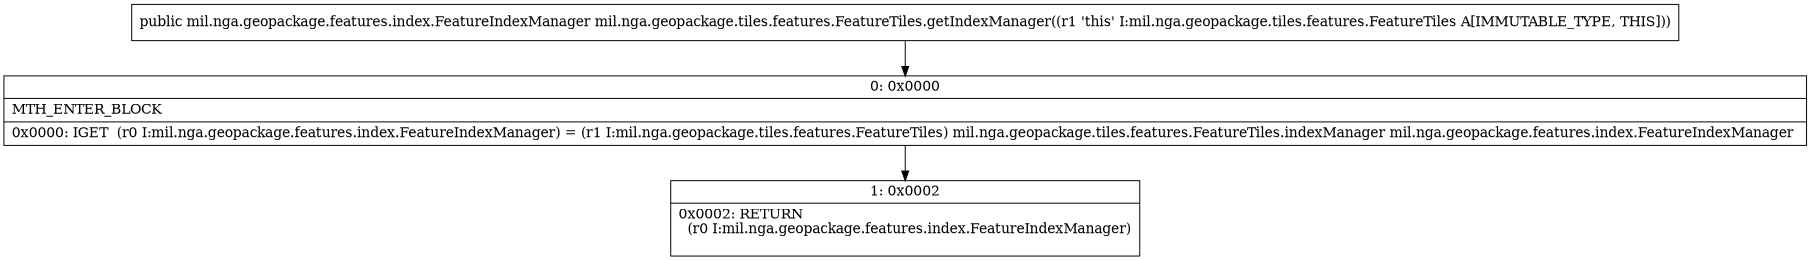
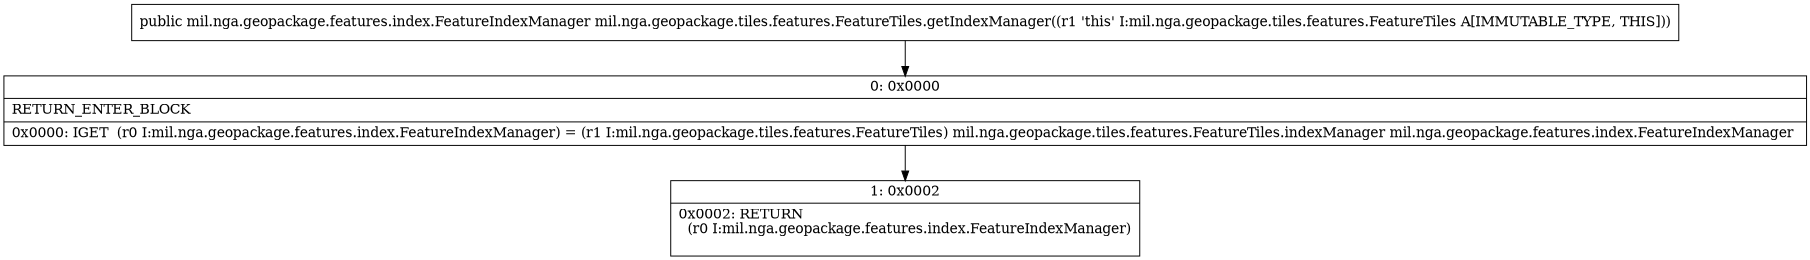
  digraph {
    fontname="DejaVu Serif"
    node [shape=record fontname="DejaVu Serif"]
    edge [fontname="DejaVu Serif"]
-   n1 [label="{0\:\ 0x0000|MTH_ENTER_BLOCK\l|0x0000: IGET  (r0 I:mil.nga.geopackage.features.index.FeatureIndexManager) = (r1 I:mil.nga.geopackage.tiles.features.FeatureTiles) mil.nga.geopackage.tiles.features.FeatureTiles.indexManager mil.nga.geopackage.features.index.FeatureIndexManager \l}"]
+   n1 [label="{0\:\ 0x0000|RETURN_ENTER_BLOCK\l|0x0000: IGET  (r0 I:mil.nga.geopackage.features.index.FeatureIndexManager) = (r1 I:mil.nga.geopackage.tiles.features.FeatureTiles) mil.nga.geopackage.tiles.features.FeatureTiles.indexManager mil.nga.geopackage.features.index.FeatureIndexManager \l}"]
    n2 [label="{1\:\ 0x0002|0x0002: RETURN  \l  (r0 I:mil.nga.geopackage.features.index.FeatureIndexManager)\l \l}"]
    n3 [label="{public mil.nga.geopackage.features.index.FeatureIndexManager mil.nga.geopackage.tiles.features.FeatureTiles.getIndexManager((r1 'this' I:mil.nga.geopackage.tiles.features.FeatureTiles A[IMMUTABLE_TYPE, THIS])) }"]
    n1 -> n2
    n3 -> n1
  }
